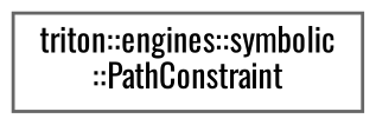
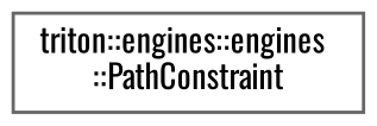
  digraph {
    rankdir=LR
    fontname=Oswald
-   n1 [color=grey40 fillcolor=white fontname=Oswald fontsize=10 height=0.2 label="triton::engines::symbolic\l::PathConstraint" shape=box style=filled width=0.4]
+   n1 [color=grey40 fillcolor=white fontname=Oswald fontsize=10 height=0.2 label="triton::engines::engines\l::PathConstraint" shape=box style=filled width=0.4]
  }
